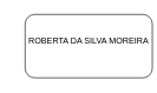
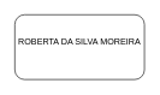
  <mxCell id="0" />
  <mxCell id="1" parent="0" />
- <mxCell id="2" value="ROBERTA DA SILVA MOREIRA&lt;div&gt;&amp;nbsp;&lt;/div&gt;" style="rounded=1;whiteSpace=wrap;html=1;" parent="1" vertex="1"><mxGeometry x="35" y="20" width="180" height="90" as="geometry" /></mxCell>
+ <mxCell id="2" value="ROBERTA DA SILVA MOREIRA&lt;div&gt;&amp;nbsp;&lt;/div&gt;" style="rounded=1;whiteSpace=wrap;html=1;" parent="1" vertex="1"><mxGeometry x="20" y="20" width="180" height="90" as="geometry" /></mxCell>
